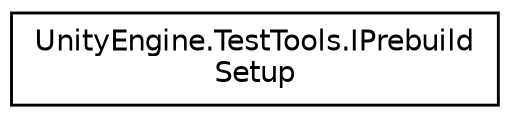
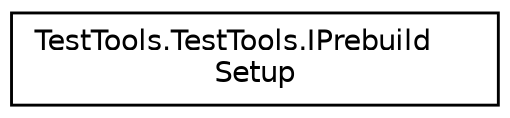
  digraph {
    rankdir=LR
-   n1 [color=black fillcolor=white fontname=Helvetica fontsize=10 height=0.2 label="UnityEngine.TestTools.IPrebuild\lSetup" shape=record style=filled width=0.4]
+   n1 [color=black fillcolor=white fontname=Helvetica fontsize=10 height=0.2 label="TestTools.TestTools.IPrebuild\lSetup" shape=record style=filled width=0.4]
  }
